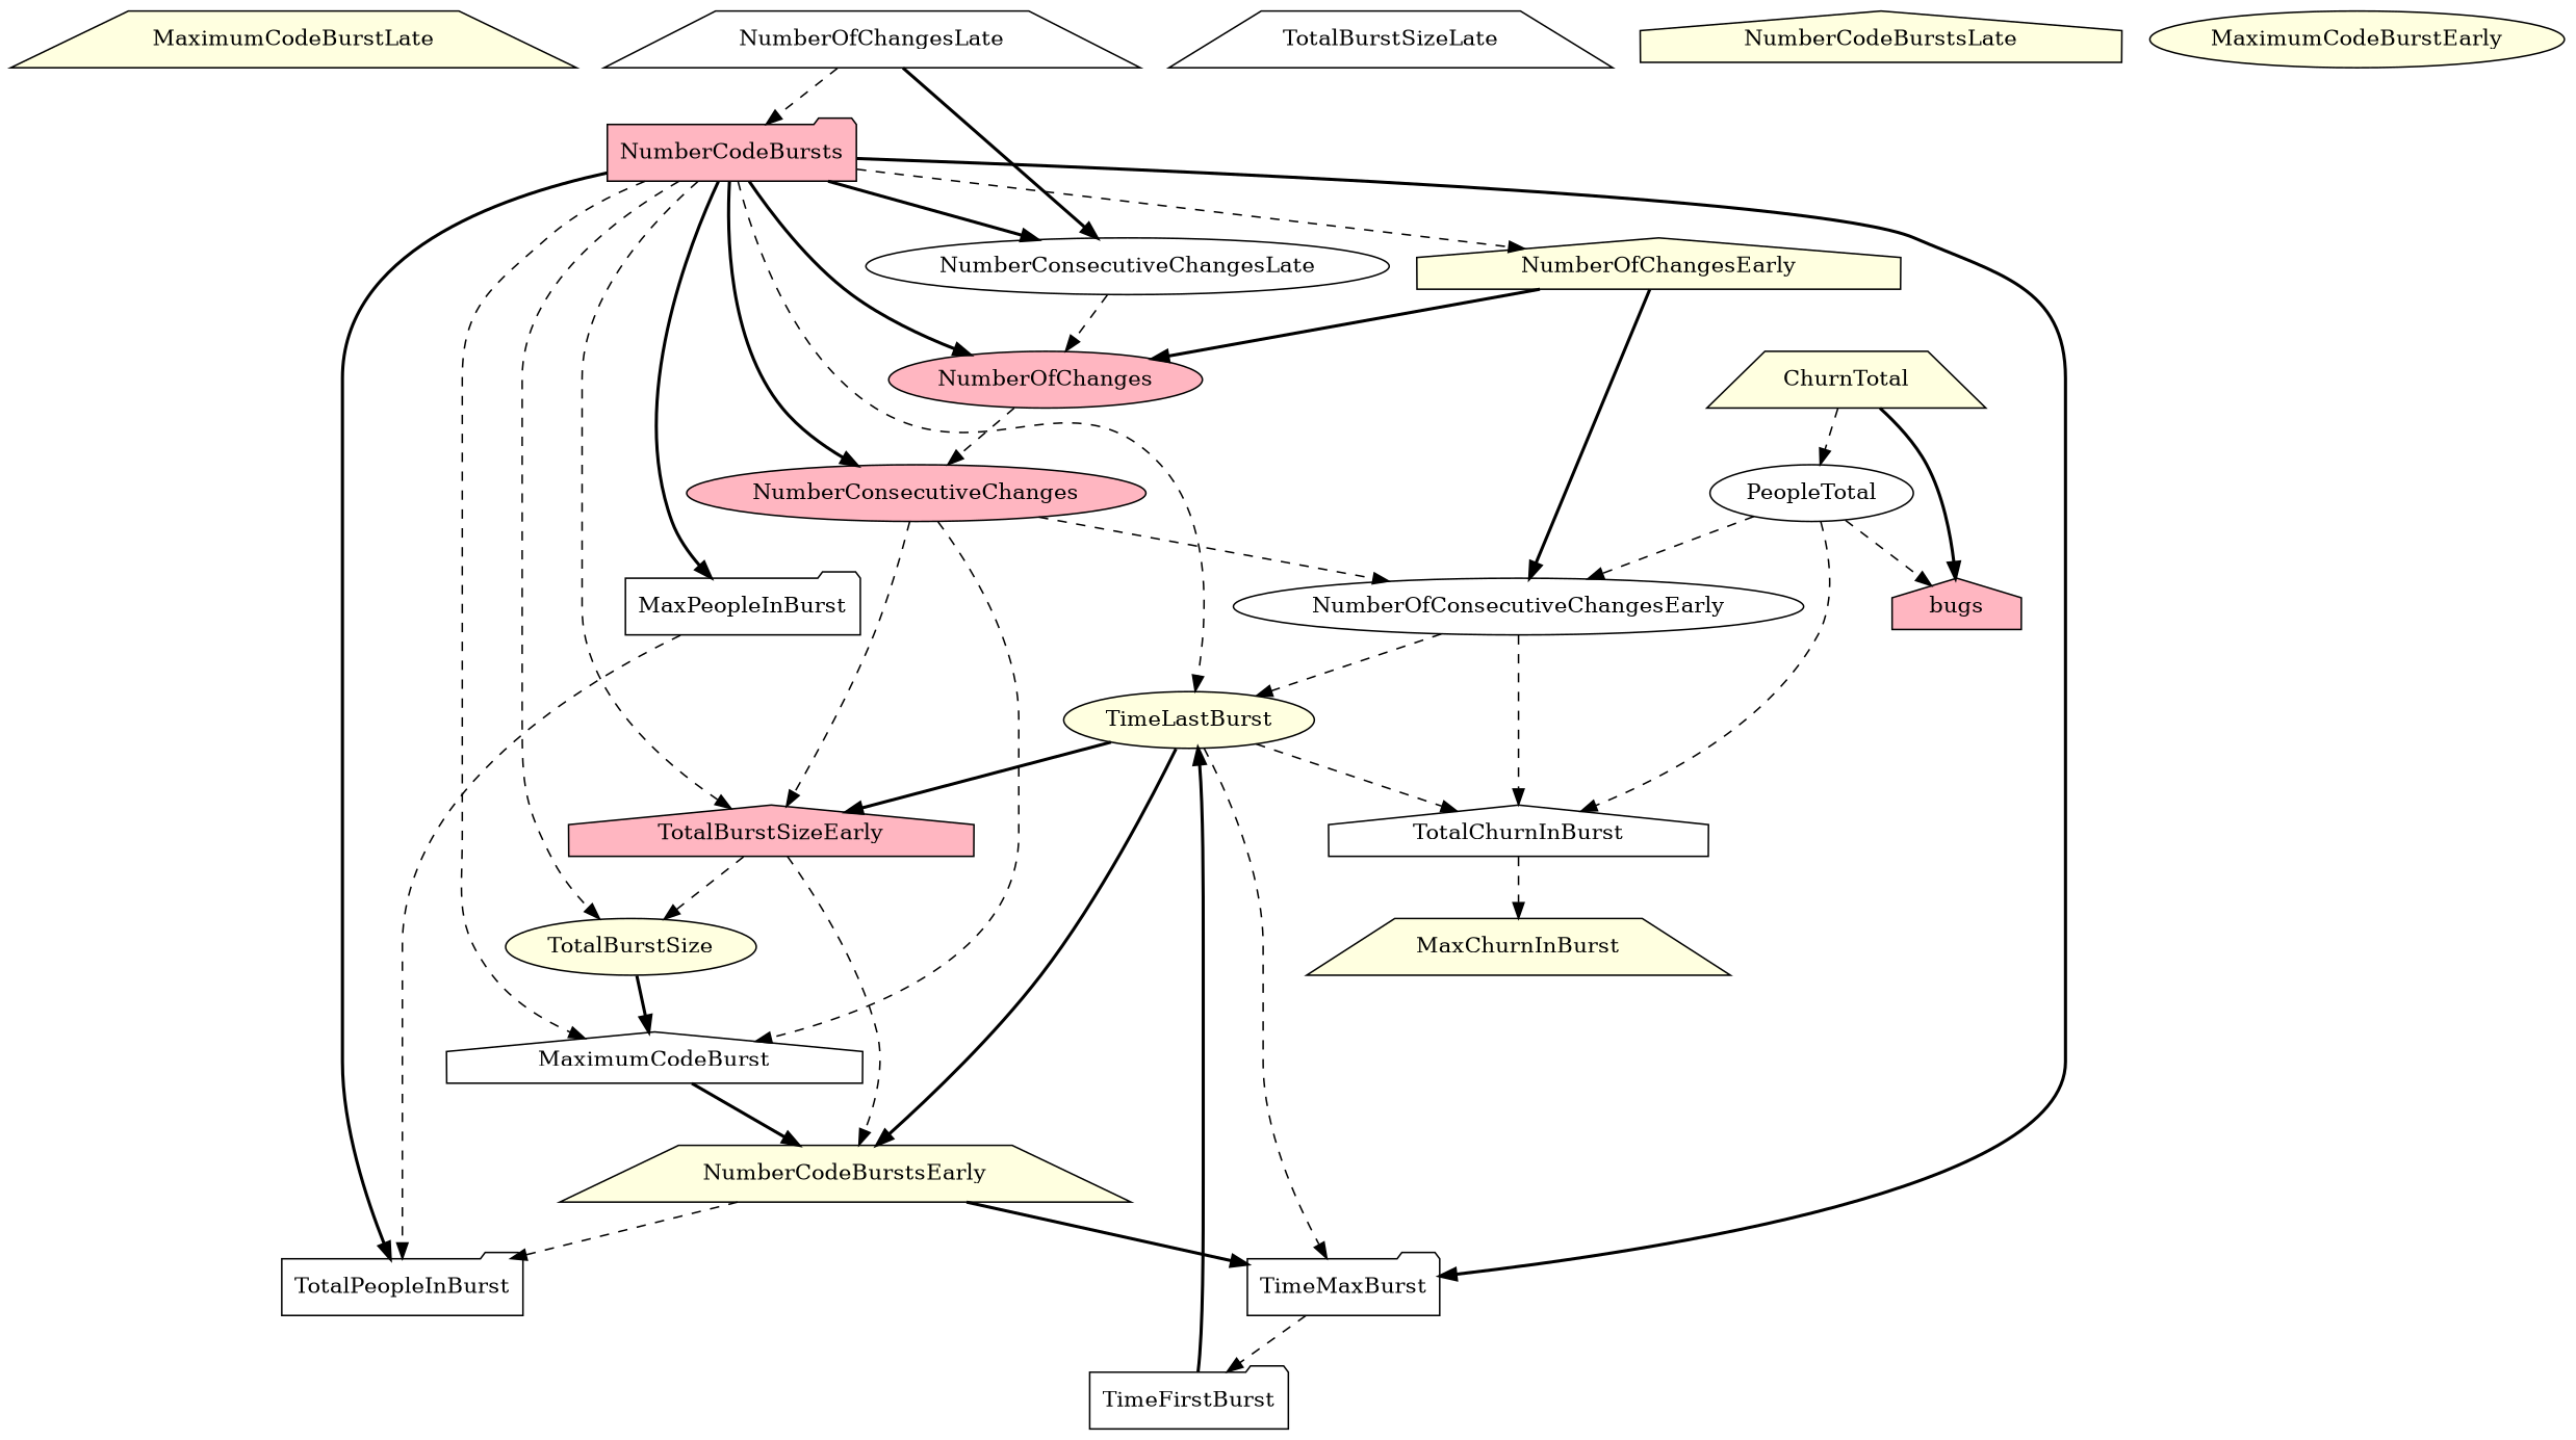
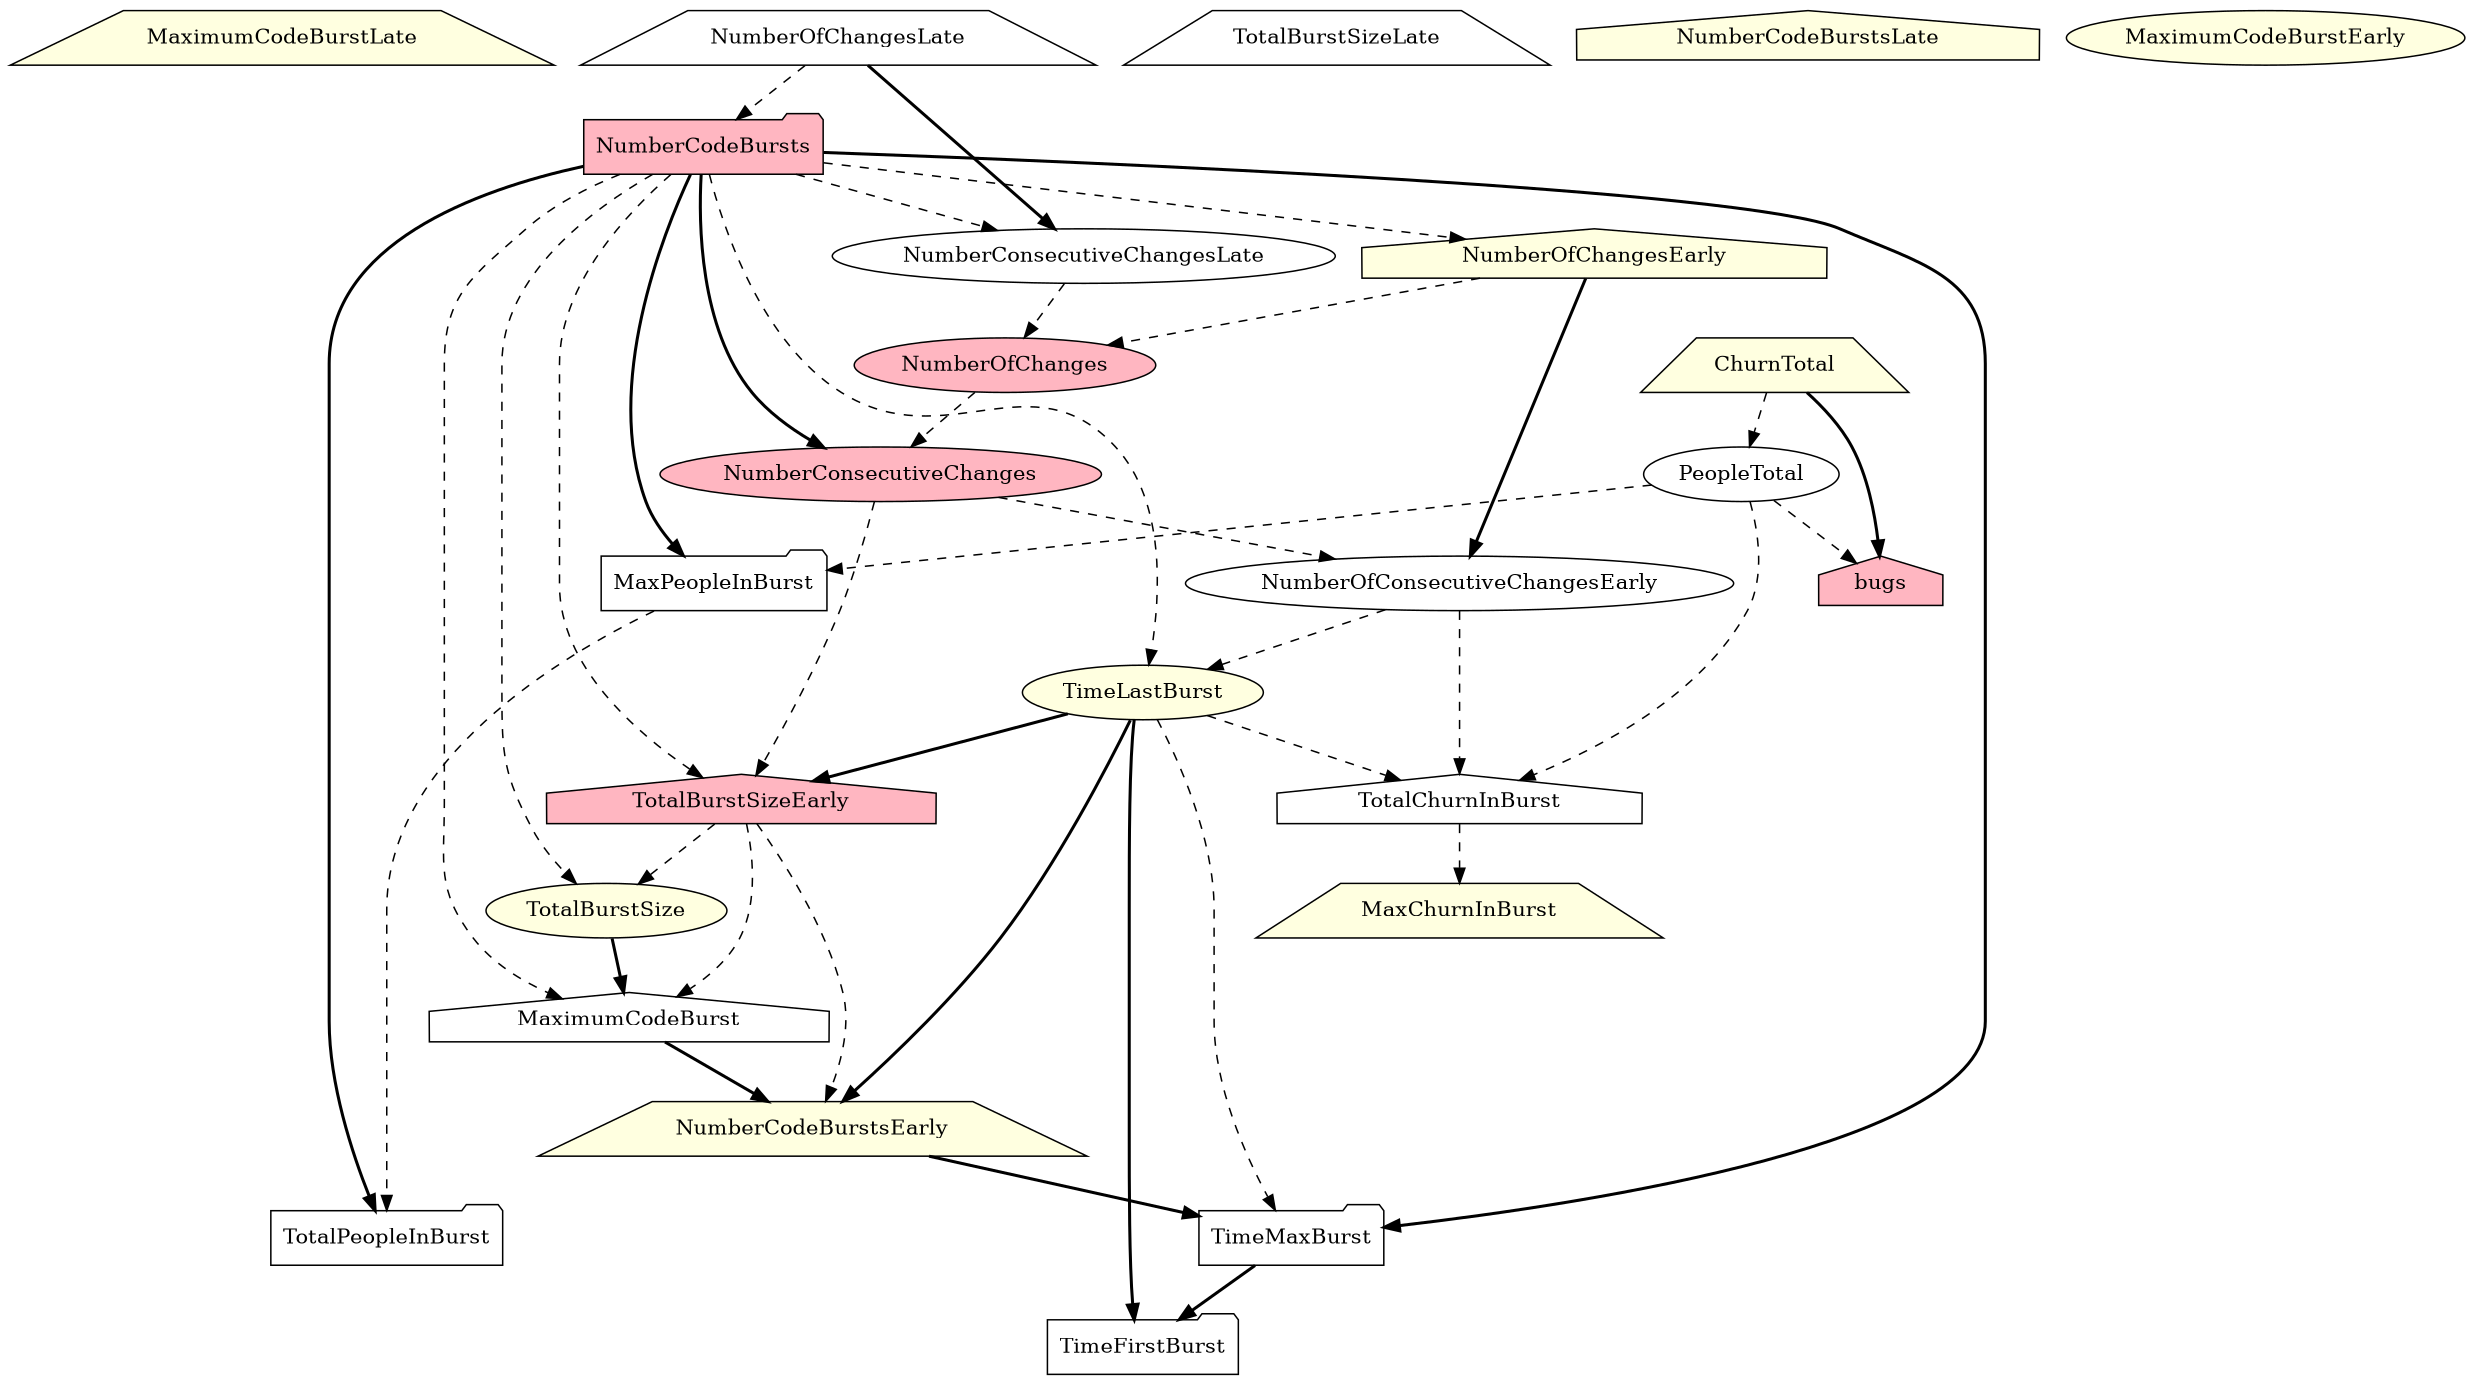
  digraph {
    node [fillcolor=white shape=ellipse style=filled]
    edge [style=dashed]
    MaximumCodeBurstLate [fillcolor=lightyellow shape=trapezium]
    NumberOfChanges [fillcolor=lightpink]
    NumberConsecutiveChanges [fillcolor=lightpink]
    NumberOfConsecutiveChangesEarly
    TotalBurstSizeEarly [fillcolor=lightpink shape=house]
    MaxPeopleInBurst [shape=folder]
    TotalPeopleInBurst [shape=folder]
    TotalBurstSizeLate [shape=trapezium]
    NumberCodeBurstsLate [fillcolor=lightyellow shape=house]
    NumberOfChangesLate [shape=trapezium]
    NumberConsecutiveChangesLate
    NumberCodeBursts [fillcolor=lightpink shape=folder]
    NumberOfChangesEarly [fillcolor=lightyellow shape=house]
    TimeMaxBurst [shape=folder]
    MaximumCodeBurst [shape=house]
    TimeLastBurst [fillcolor=lightyellow]
    TotalBurstSize [fillcolor=lightyellow]
    TotalChurnInBurst [shape=house]
    MaximumCodeBurstEarly [fillcolor=lightyellow]
    NumberCodeBurstsEarly [fillcolor=lightyellow shape=trapezium]
    TimeFirstBurst [shape=folder]
    MaxChurnInBurst [fillcolor=lightyellow shape=trapezium]
    ChurnTotal [fillcolor=lightyellow shape=trapezium]
    PeopleTotal
    bugs [fillcolor=lightpink shape=house]
    NumberOfChanges -> NumberConsecutiveChanges
    NumberConsecutiveChanges -> NumberOfConsecutiveChangesEarly
    NumberConsecutiveChanges -> TotalBurstSizeEarly
    NumberOfConsecutiveChangesEarly -> TimeLastBurst
    NumberOfConsecutiveChangesEarly -> TotalChurnInBurst
-   NumberConsecutiveChanges -> MaximumCodeBurst
+   TotalBurstSizeEarly -> MaximumCodeBurst
    TotalBurstSizeEarly -> TotalBurstSize
    TotalBurstSizeEarly -> NumberCodeBurstsEarly
    MaxPeopleInBurst -> TotalPeopleInBurst
    NumberOfChangesLate -> NumberConsecutiveChangesLate [style=bold]
    NumberOfChangesLate -> NumberCodeBursts
    NumberConsecutiveChangesLate -> NumberOfChanges
-   NumberCodeBursts -> NumberOfChanges [style=bold]
    NumberCodeBursts -> NumberConsecutiveChanges [style=bold]
    NumberCodeBursts -> TotalBurstSizeEarly
    NumberCodeBursts -> MaxPeopleInBurst [style=bold]
    NumberCodeBursts -> TotalPeopleInBurst [style=bold]
-   NumberCodeBursts -> NumberConsecutiveChangesLate [style=bold]
+   NumberCodeBursts -> NumberConsecutiveChangesLate
    NumberCodeBursts -> NumberOfChangesEarly
    NumberCodeBursts -> TimeMaxBurst [style=bold]
    NumberCodeBursts -> MaximumCodeBurst
    NumberCodeBursts -> TimeLastBurst
    NumberCodeBursts -> TotalBurstSize
-   NumberOfChangesEarly -> NumberOfChanges [style=bold]
+   NumberOfChangesEarly -> NumberOfChanges
    NumberOfChangesEarly -> NumberOfConsecutiveChangesEarly [style=bold]
-   TimeMaxBurst -> TimeFirstBurst
+   TimeMaxBurst -> TimeFirstBurst [style=bold]
    MaximumCodeBurst -> NumberCodeBurstsEarly [style=bold]
    TimeLastBurst -> TotalBurstSizeEarly [style=bold]
    TimeLastBurst -> TimeMaxBurst
    TimeLastBurst -> TotalChurnInBurst
    TimeLastBurst -> NumberCodeBurstsEarly [style=bold]
-   TimeFirstBurst -> TimeLastBurst [style=bold]
+   TimeLastBurst -> TimeFirstBurst [style=bold]
    TotalBurstSize -> MaximumCodeBurst [style=bold]
    TotalChurnInBurst -> MaxChurnInBurst
-   NumberCodeBurstsEarly -> TotalPeopleInBurst
    NumberCodeBurstsEarly -> TimeMaxBurst [style=bold]
    ChurnTotal -> PeopleTotal
    ChurnTotal -> bugs [style=bold]
-   PeopleTotal -> NumberOfConsecutiveChangesEarly
+   PeopleTotal -> MaxPeopleInBurst
    PeopleTotal -> TotalChurnInBurst
    PeopleTotal -> bugs
  }
